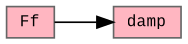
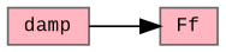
  digraph {
    rankdir=LR
    fontname="Liberation Mono"
    node [fillcolor=lightpink fontname="Liberation Mono" fontsize=10 shape=box style=filled]
    n1 [color=gray40 fontcolor=black height=0.2 label=damp width=0.4]
    n2 [color=grey40 height=0.2 label=Ff width=0.4]
-   n2 -> n1 [color=black fontname="Liberation Mono" fontsize=10 labelfontname=Helvetica labelfontsize=10 style=solid]
+   n1 -> n2 [color=black fontname="Liberation Mono" fontsize=10 labelfontname=Helvetica labelfontsize=10 style=solid]
  }
